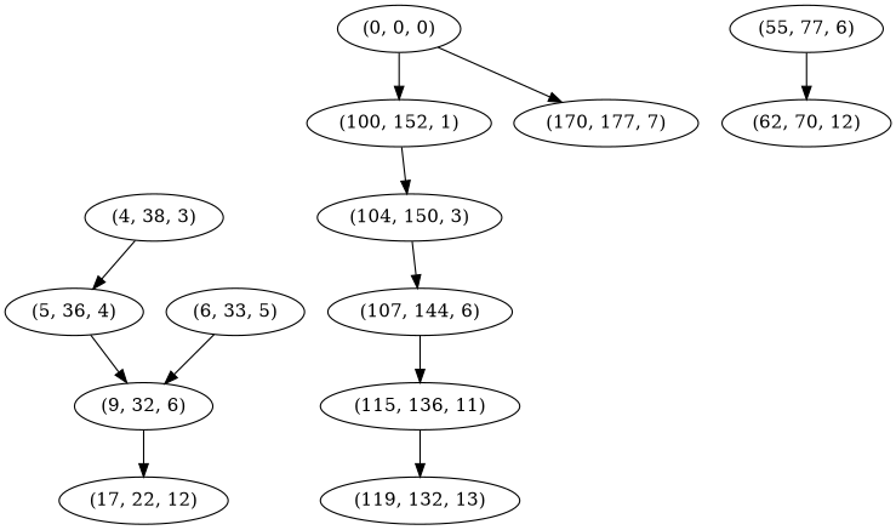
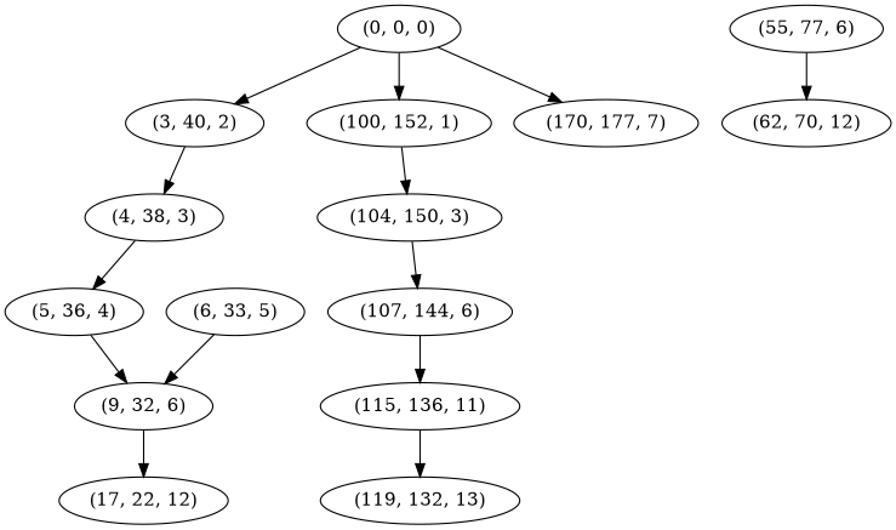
  digraph {
    fontname="DejaVu Serif"
    node [fontname="DejaVu Serif"]
    edge [fontname="DejaVu Serif"]
    "(0, 0, 0)"
+   "(3, 40, 2)"
    "(100, 152, 1)"
    "(170, 177, 7)"
    "(4, 38, 3)"
    "(55, 77, 6)"
    "(62, 70, 12)"
    "(104, 150, 3)"
    "(5, 36, 4)"
    "(9, 32, 6)"
    "(6, 33, 5)"
    "(17, 22, 12)"
    "(107, 144, 6)"
    "(115, 136, 11)"
    "(119, 132, 13)"
+   "(0, 0, 0)" -> "(3, 40, 2)"
    "(0, 0, 0)" -> "(100, 152, 1)"
    "(0, 0, 0)" -> "(170, 177, 7)"
+   "(3, 40, 2)" -> "(4, 38, 3)"
    "(100, 152, 1)" -> "(104, 150, 3)"
    "(4, 38, 3)" -> "(5, 36, 4)"
    "(55, 77, 6)" -> "(62, 70, 12)"
    "(104, 150, 3)" -> "(107, 144, 6)"
    "(5, 36, 4)" -> "(9, 32, 6)"
    "(9, 32, 6)" -> "(17, 22, 12)"
    "(6, 33, 5)" -> "(9, 32, 6)"
    "(107, 144, 6)" -> "(115, 136, 11)"
    "(115, 136, 11)" -> "(119, 132, 13)"
  }
